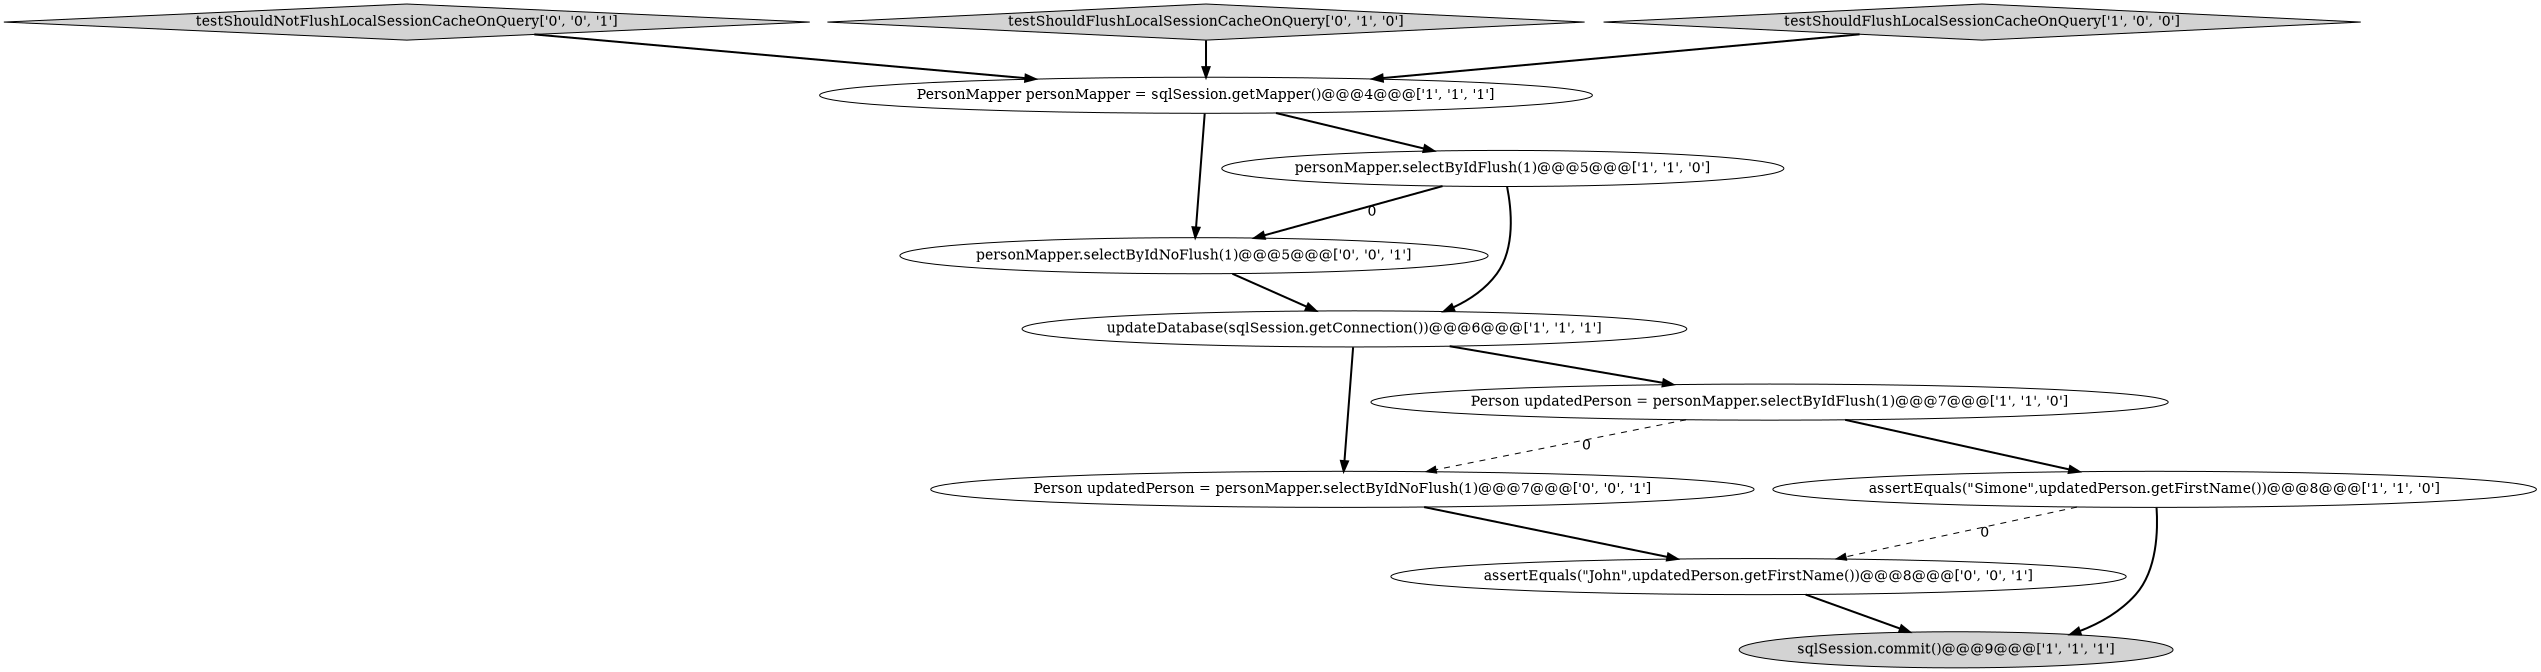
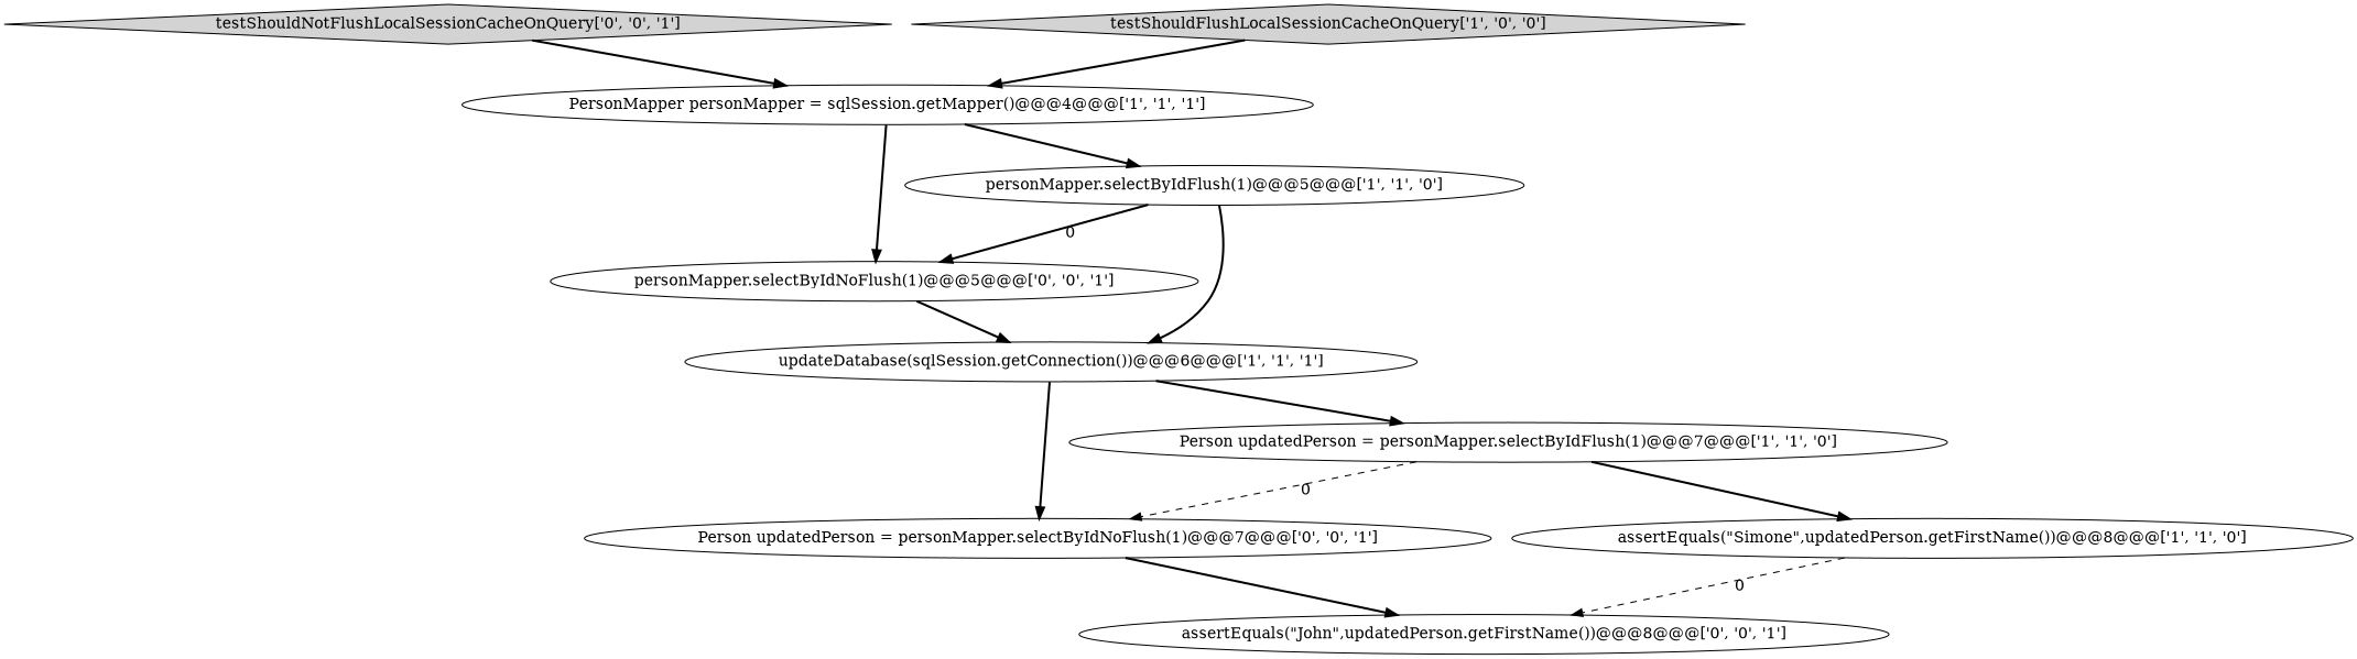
  digraph {
    node [fillcolor=white shape=ellipse style=filled]
    edge [style=bold]
    n1 [label="personMapper.selectByIdNoFlush(1)@@@5@@@['0', '0', '1']"]
    n2 [label="updateDatabase(sqlSession.getConnection())@@@6@@@['1', '1', '1']"]
    n3 [label="Person updatedPerson = personMapper.selectByIdNoFlush(1)@@@7@@@['0', '0', '1']"]
    n4 [label="Person updatedPerson = personMapper.selectByIdFlush(1)@@@7@@@['1', '1', '0']"]
    n5 [fillcolor=lightgray label="testShouldNotFlushLocalSessionCacheOnQuery['0', '0', '1']" shape=diamond]
    n6 [label="PersonMapper personMapper = sqlSession.getMapper()@@@4@@@['1', '1', '1']"]
    n7 [label="personMapper.selectByIdFlush(1)@@@5@@@['1', '1', '0']"]
-   n8 [fillcolor=lightgray label="sqlSession.commit()@@@9@@@['1', '1', '1']"]
    n9 [label="assertEquals(\"John\",updatedPerson.getFirstName())@@@8@@@['0', '0', '1']"]
    n10 [label="assertEquals(\"Simone\",updatedPerson.getFirstName())@@@8@@@['1', '1', '0']"]
-   n11 [fillcolor=lightgray label="testShouldFlushLocalSessionCacheOnQuery['0', '1', '0']" shape=diamond]
    n12 [fillcolor=lightgray label="testShouldFlushLocalSessionCacheOnQuery['1', '0', '0']" shape=diamond]
    n1 -> n2
    n2 -> n3
    n2 -> n4
    n3 -> n9
    n4 -> n3 [label=0 style=dashed]
    n4 -> n10
    n5 -> n6
    n6 -> n1
    n6 -> n7
    n7 -> n1 [label=0]
    n7 -> n2
-   n9 -> n8
-   n10 -> n8
    n10 -> n9 [label=0 style=dashed]
-   n11 -> n6
    n12 -> n6
  }
